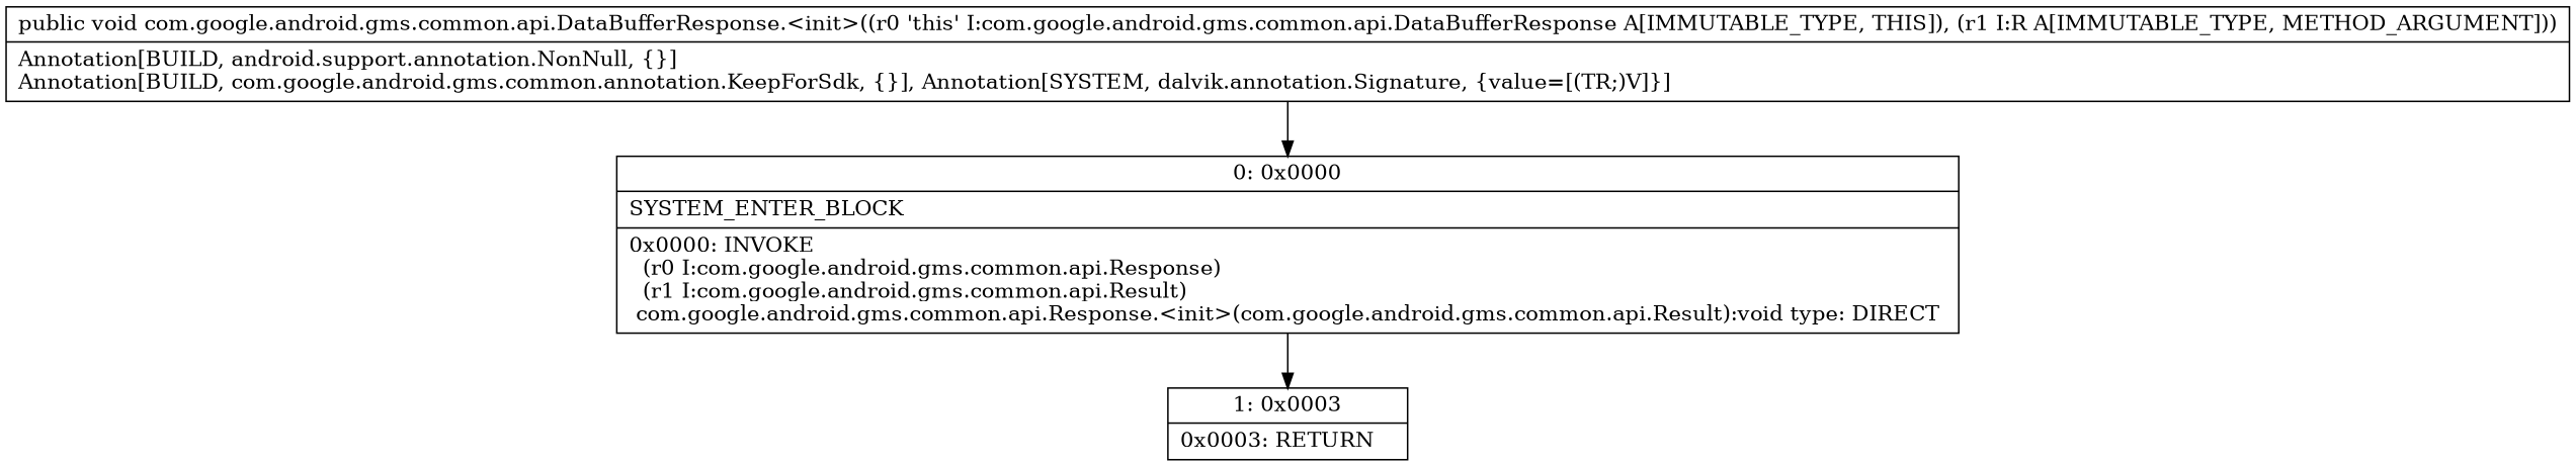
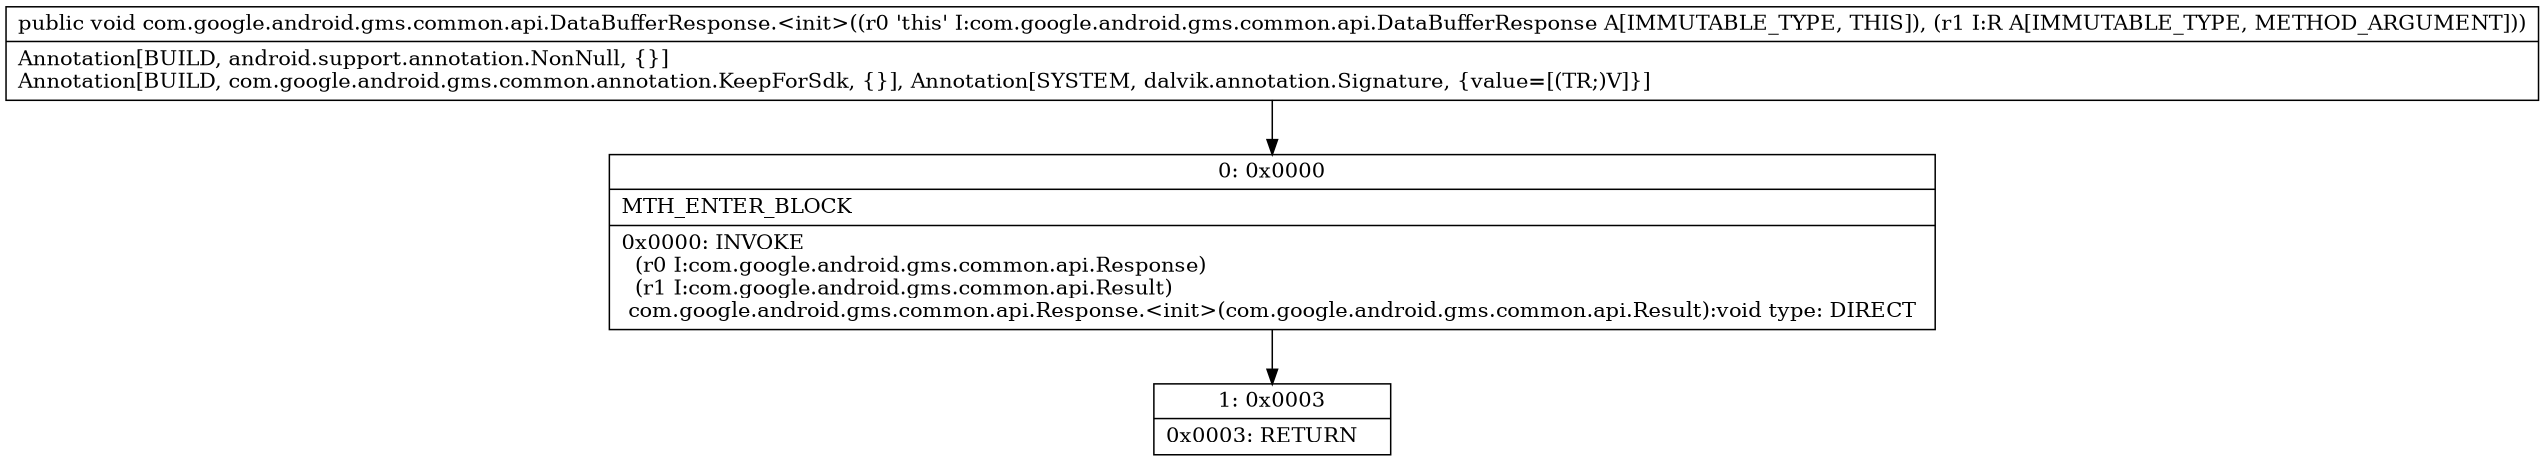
  digraph {
    node [shape=record]
-   n1 [label="{0\:\ 0x0000|SYSTEM_ENTER_BLOCK\l|0x0000: INVOKE  \l  (r0 I:com.google.android.gms.common.api.Response)\l  (r1 I:com.google.android.gms.common.api.Result)\l com.google.android.gms.common.api.Response.\<init\>(com.google.android.gms.common.api.Result):void type: DIRECT \l}"]
+   n1 [label="{0\:\ 0x0000|MTH_ENTER_BLOCK\l|0x0000: INVOKE  \l  (r0 I:com.google.android.gms.common.api.Response)\l  (r1 I:com.google.android.gms.common.api.Result)\l com.google.android.gms.common.api.Response.\<init\>(com.google.android.gms.common.api.Result):void type: DIRECT \l}"]
    n2 [label="{1\:\ 0x0003|0x0003: RETURN   \l}"]
    n3 [label="{public void com.google.android.gms.common.api.DataBufferResponse.\<init\>((r0 'this' I:com.google.android.gms.common.api.DataBufferResponse A[IMMUTABLE_TYPE, THIS]), (r1 I:R A[IMMUTABLE_TYPE, METHOD_ARGUMENT]))  | Annotation[BUILD, android.support.annotation.NonNull, \{\}]\lAnnotation[BUILD, com.google.android.gms.common.annotation.KeepForSdk, \{\}], Annotation[SYSTEM, dalvik.annotation.Signature, \{value=[(TR;)V]\}]\l}"]
    n1 -> n2
    n3 -> n1
  }
